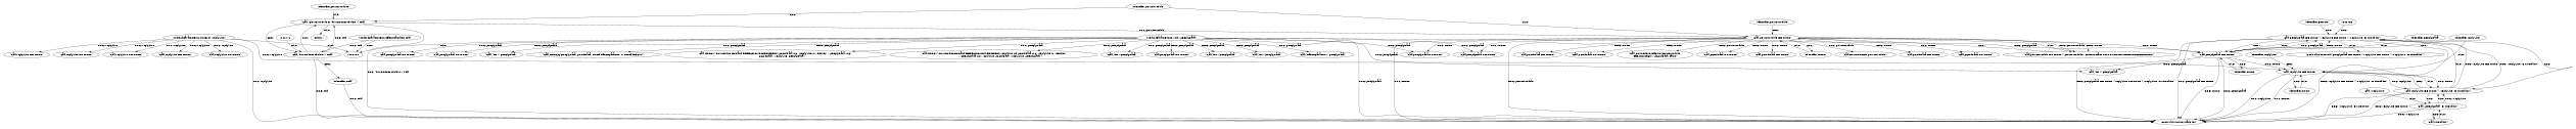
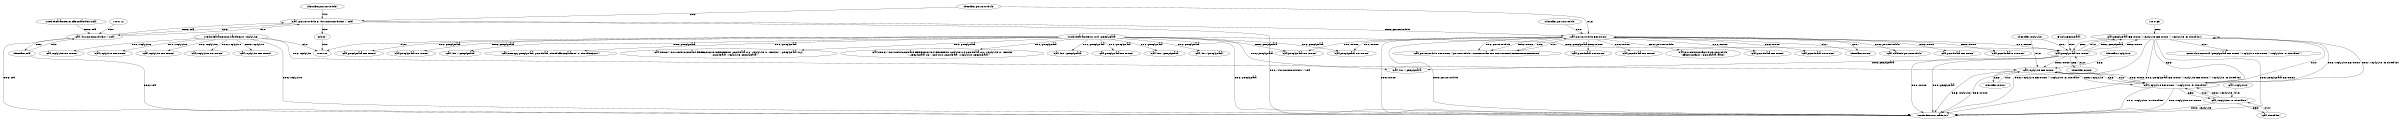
  digraph {
    n1 [label="(Call,pReplyData == NULL || replySize == NULL || *replySize != sizeof(int))"]
    n2 [label="(Call,pReplyData == NULL)"]
    n3 [label="(Call,replySize == NULL || *replySize != sizeof(int))"]
-   n4 [label="(ControlStructure,static int)"]
+   n4 [label="(MethodReturn,static int)"]
    n5 [label="(ControlStructure,if (pReplyData == NULL || replySize == NULL || *replySize != sizeof(int)))"]
    n6 [label="(Call,replySize == NULL)"]
    n7 [label="(Call,(int *) pReplyData)"]
    n8 [label="(Identifier,NULL)"]
-   n9 [label="(Call,*pReplyData != sizeof(int))"]
+   n9 [label="(Call,*replySize != sizeof(int))"]
    n10 [label="(Identifier,NULL)"]
    n11 [label="(MethodParameterIn,void *pReplyData)"]
    n12 [label="(Call,pReplyData == NULL)"]
    n13 [label="(Call,(int *) pReplyData)"]
    n14 [label="(Call,memcpy(pReplyData, pCmdData, sizeof(effect_param_t) + sizeof(int32_t)))"]
    n15 [label="(Call,ALOGV(\"Downmix_Command EFFECT_CMD_GET_PARAM pCmdData %p, *replySize %\" PRIu32 \", pReplyData: %p\",\n                 pCmdData, *replySize, pReplyData))"]
    n16 [label="(Call,ALOGV(\"Downmix_Command EFFECT_CMD_SET_PARAM cmdSize %d pCmdData %p, *replySize %\" PRIu32\n                 \", pReplyData %p\", cmdSize, pCmdData, *replySize, pReplyData))"]
    n17 [label="(Call,(int *)pReplyData)"]
    n18 [label="(Call,pReplyData == NULL)"]
    n19 [label="(Call,(int *)pReplyData)"]
    n20 [label="(Call,(int *)pReplyData)"]
    n21 [label="(Call,pReplyData == NULL)"]
-   n22 [label="(Call,(effect_param_t *) pReplyData)"]
    n23 [label="(Call,pReplyData == NULL)"]
    n24 [label="(Call,pReplyData == NULL)"]
    1000100
    n26 [label="(Call,pDwmModule == NULL)"]
    n27 [label="(Call,pCmdData == NULL)"]
    n28 [label="(Call,pDwmModule == NULL || pDwmModule->context.state == DOWNMIX_STATE_UNINITIALIZED)"]
    n29 [label="(Call,pCmdData == NULL)"]
    n30 [label="(Call,pCmdData == NULL)"]
    n31 [label="(Call,Downmix_Configure(pDwmModule,\n (effect_config_t *)pCmdData, false))"]
    n32 [label="(Call,pCmdData == NULL)"]
    n33 [label="(Call,pCmdData == NULL)"]
    n34 [label="(Identifier,NULL)"]
-   n35 [label="(Call,Downmix_Init(pDwmModule))"]
+   n35 [label="(Call,Call_Init(pDwmModule))"]
    n36 [label="(Call,pCmdData == NULL)"]
    n37 [label="(Call,*pDwmModule = (downmix_module_t *) self)"]
    n38 [label="(Call,(downmix_module_t *) self)"]
    n39 [label="(Block,)"]
    n40 [label="(Identifier,self)"]
    n41 [label="(MethodParameterIn,effect_handle_t self)"]
    n42 [label="(Call,sizeof(int))"]
-   n43 [label="(MethodParameterIn,uint32_t *replySize)"]
+   n43 [label="(MethodParameterIn,handle32_t *replySize)"]
    n44 [label="(Call,replySize == NULL)"]
    n45 [label="(Call,replySize == NULL)"]
    n46 [label="(Call,replySize == NULL)"]
    n47 [label="(Call,replySize == NULL)"]
    n48 [label="(Call,replySize == NULL)"]
    n49 [label="(Call,*replySize)"]
    n50 [label="(Identifier,pDwmModule)"]
    n51 [label="(Identifier,pDwmModule)"]
    n52 [label="(Identifier,replySize)"]
-   n53 [label="(Identifier,EINVAL)"]
    n54 [label="(Identifier,replySize)"]
-   n55 [label="(Identifier,pReplyData)"]
+   n55 [label="(Block,pReplyData)"]
    n56 [label="(Identifier,pDwmModule)"]
    1000165
    1000112
    n1 -> n2 [label="CFG: "]
    n1 -> n3 [label="CFG: "]
    n1 -> n4 [label="DDG: replySize == NULL || *replySize != sizeof(int)"]
    n1 -> n4 [label="DDG: pReplyData == NULL || replySize == NULL || *replySize != sizeof(int)"]
    n1 -> n4 [label="DDG: pReplyData == NULL"]
    n1 -> n5 [label="AST: "]
    n2 -> n1 [label="AST: "]
    n2 -> n1 [label="DDG: pReplyData"]
    n2 -> n1 [label="DDG: NULL"]
    n2 -> n4 [label="DDG: NULL"]
    n2 -> n4 [label="DDG: pReplyData"]
    n2 -> n6 [label="DDG: NULL"]
    n2 -> n7 [label="DDG: pReplyData"]
    n2 -> n8 [label="CFG: "]
    n3 -> n1 [label="AST: "]
    n3 -> n1 [label="DDG: replySize == NULL"]
    n3 -> n1 [label="DDG: *replySize != sizeof(int)"]
    n3 -> n4 [label="DDG: *replySize != sizeof(int)"]
    n3 -> n4 [label="DDG: replySize == NULL"]
    n3 -> n6 [label="CFG: "]
    n3 -> n9 [label="CFG: "]
    n6 -> n3 [label="AST: "]
    n6 -> n3 [label="DDG: replySize"]
    n6 -> n3 [label="DDG: NULL"]
    n6 -> n4 [label="DDG: replySize"]
    n6 -> n4 [label="DDG: NULL"]
    n6 -> n10 [label="CFG: "]
    n8 -> n2 [label="AST: "]
    n9 -> n3 [label="AST: "]
    n9 -> n3 [label="DDG: *replySize"]
    n9 -> n4 [label="DDG: *replySize"]
    n9 -> n42 [label="CFG: "]
    n10 -> n6 [label="AST: "]
    n11 -> n2 [label="DDG: pReplyData"]
    n11 -> n4 [label="DDG: pReplyData"]
    n11 -> n7 [label="DDG: pReplyData"]
    n11 -> n12 [label="DDG: pReplyData"]
    n11 -> n13 [label="DDG: pReplyData"]
    n11 -> n14 [label="DDG: pReplyData"]
    n11 -> n15 [label="DDG: pReplyData"]
    n11 -> n16 [label="DDG: pReplyData"]
    n11 -> n17 [label="DDG: pReplyData"]
    n11 -> n18 [label="DDG: pReplyData"]
    n11 -> n19 [label="DDG: pReplyData"]
    n11 -> n20 [label="DDG: pReplyData"]
    n11 -> n21 [label="DDG: pReplyData"]
-   n11 -> n22 [label="DDG: pReplyData"]
    n11 -> n23 [label="DDG: pReplyData"]
    n11 -> n24 [label="DDG: pReplyData"]
    n11 -> 1000100 [label="AST: "]
    n26 -> n2 [label="DDG: NULL"]
    n26 -> n4 [label="DDG: NULL"]
    n26 -> n4 [label="DDG: pDwmModule"]
    n26 -> n21 [label="DDG: NULL"]
    n26 -> n23 [label="DDG: NULL"]
    n26 -> n27 [label="DDG: NULL"]
    n26 -> n28 [label="AST: "]
    n26 -> n28 [label="DDG: pDwmModule"]
    n26 -> n28 [label="DDG: NULL"]
    n26 -> n29 [label="DDG: NULL"]
    n26 -> n30 [label="DDG: NULL"]
    n26 -> n31 [label="DDG: pDwmModule"]
    n26 -> n32 [label="DDG: NULL"]
    n26 -> n33 [label="DDG: NULL"]
    n26 -> n34 [label="CFG: "]
    n26 -> n35 [label="DDG: pDwmModule"]
    n26 -> n36 [label="DDG: NULL"]
    n28 -> n26 [label="CFG: "]
    n34 -> n26 [label="AST: "]
    n37 -> n4 [label="DDG: (downmix_module_t *) self"]
    n37 -> n26 [label="DDG: pDwmModule"]
    n37 -> n38 [label="CFG: "]
    n37 -> n39 [label="AST: "]
    n38 -> n4 [label="DDG: self"]
    n38 -> n37 [label="AST: "]
    n38 -> n37 [label="DDG: self"]
    n38 -> n40 [label="CFG: "]
    n40 -> n4 [label="DDG: self"]
-   n41 -> 1000100 [label="AST: "]
+   n40 -> n38 [label="AST: "]
+   n39 -> 1000100 [label="AST: "]
    n41 -> n38 [label="DDG: self"]
    n42 -> n9 [label="AST: "]
    n43 -> n4 [label="DDG: replySize"]
    n43 -> n6 [label="DDG: replySize"]
    n43 -> 1000100 [label="AST: "]
    n43 -> n44 [label="DDG: replySize"]
    n43 -> n45 [label="DDG: replySize"]
    n43 -> n46 [label="DDG: replySize"]
    n43 -> n47 [label="DDG: replySize"]
    n43 -> n48 [label="DDG: replySize"]
    n49 -> n9 [label="AST: "]
    n50 -> n26 [label="AST: "]
    n50 -> n37 [label="CFG: "]
    n51 -> n37 [label="AST: "]
    n52 -> n6 [label="CFG: "]
-   n53 -> n1 [label="CFG: "]
    n54 -> n2 [label="CFG: "]
    n54 -> n6 [label="AST: "]
    n55 -> n2 [label="AST: "]
    n56 -> n26 [label="CFG: "]
    1000165 -> n1 [label="CFG: "]
    1000112 -> n38 [label="AST: "]
  }
